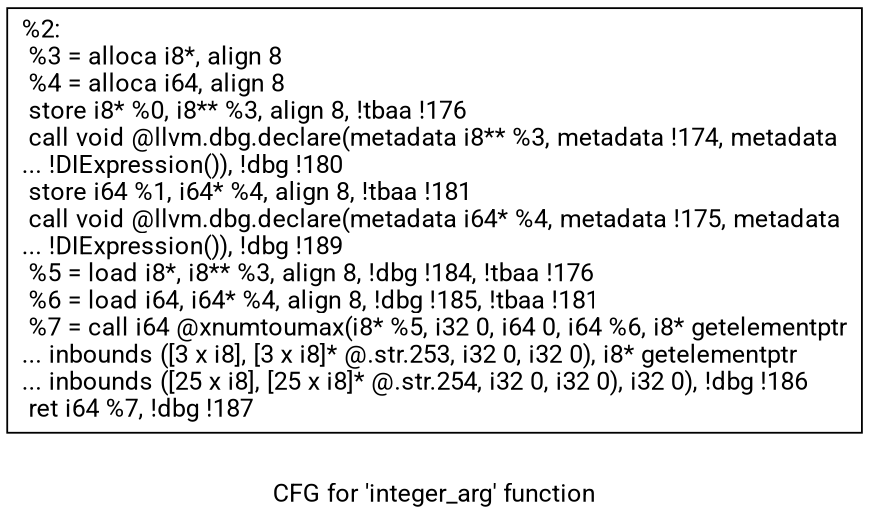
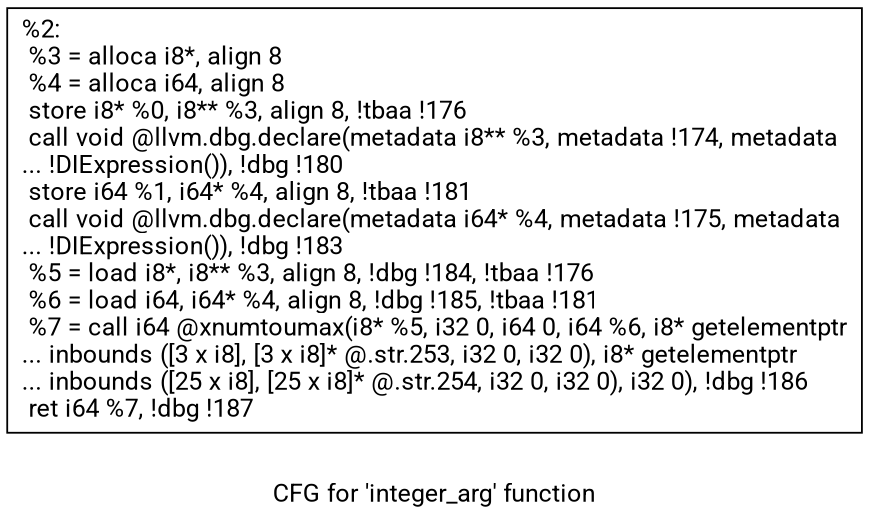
  digraph {
    label="CFG for 'integer_arg' function"
    fontname=Roboto
-   n1 [label="{%2:\l  %3 = alloca i8*, align 8\l  %4 = alloca i64, align 8\l  store i8* %0, i8** %3, align 8, !tbaa !176\l  call void @llvm.dbg.declare(metadata i8** %3, metadata !174, metadata\l... !DIExpression()), !dbg !180\l  store i64 %1, i64* %4, align 8, !tbaa !181\l  call void @llvm.dbg.declare(metadata i64* %4, metadata !175, metadata\l... !DIExpression()), !dbg !189\l  %5 = load i8*, i8** %3, align 8, !dbg !184, !tbaa !176\l  %6 = load i64, i64* %4, align 8, !dbg !185, !tbaa !181\l  %7 = call i64 @xnumtoumax(i8* %5, i32 0, i64 0, i64 %6, i8* getelementptr\l... inbounds ([3 x i8], [3 x i8]* @.str.253, i32 0, i32 0), i8* getelementptr\l... inbounds ([25 x i8], [25 x i8]* @.str.254, i32 0, i32 0), i32 0), !dbg !186\l  ret i64 %7, !dbg !187\l}" shape=record fontname=Roboto]
+   n1 [label="{%2:\l  %3 = alloca i8*, align 8\l  %4 = alloca i64, align 8\l  store i8* %0, i8** %3, align 8, !tbaa !176\l  call void @llvm.dbg.declare(metadata i8** %3, metadata !174, metadata\l... !DIExpression()), !dbg !180\l  store i64 %1, i64* %4, align 8, !tbaa !181\l  call void @llvm.dbg.declare(metadata i64* %4, metadata !175, metadata\l... !DIExpression()), !dbg !183\l  %5 = load i8*, i8** %3, align 8, !dbg !184, !tbaa !176\l  %6 = load i64, i64* %4, align 8, !dbg !185, !tbaa !181\l  %7 = call i64 @xnumtoumax(i8* %5, i32 0, i64 0, i64 %6, i8* getelementptr\l... inbounds ([3 x i8], [3 x i8]* @.str.253, i32 0, i32 0), i8* getelementptr\l... inbounds ([25 x i8], [25 x i8]* @.str.254, i32 0, i32 0), i32 0), !dbg !186\l  ret i64 %7, !dbg !187\l}" shape=record fontname=Roboto]
  }
